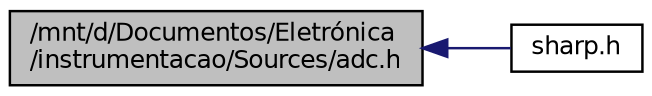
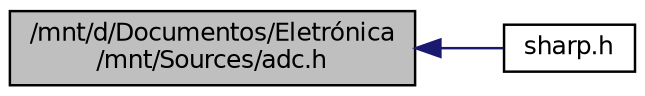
  digraph {
    rankdir=LR
    node [color=black fontname=Helvetica fontsize=10 shape=record style=filled]
-   n1 [fillcolor=grey75 fontcolor=black height=0.2 label="/mnt/d/Documentos/Eletrónica\l/instrumentacao/Sources/adc.h" width=0.4]
+   n1 [fillcolor=grey75 fontcolor=black height=0.2 label="/mnt/d/Documentos/Eletrónica\l/mnt/Sources/adc.h" width=0.4]
    n2 [fillcolor=white height=0.2 label="sharp.h" width=0.4]
    n1 -> n2 [color=midnightblue dir=back fontname=Helvetica fontsize=10 labelfontname=Helvetica labelfontsize=10 style=solid]
  }
